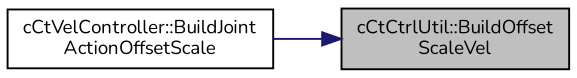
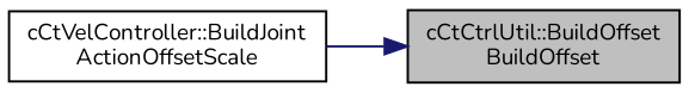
  digraph {
    rankdir=RL
    fontname=Nunito
    node [color=black fontname=Nunito fontsize=10 shape=record style=filled]
-   n1 [fillcolor=grey75 fontcolor=black height=0.2 label="cCtCtrlUtil::BuildOffset\lScaleVel" width=0.4]
+   n1 [fillcolor=grey75 fontcolor=black height=0.2 label="cCtCtrlUtil::BuildOffset\lBuildOffset" width=0.4]
    n2 [fillcolor=white height=0.2 label="cCtVelController::BuildJoint\lActionOffsetScale" width=0.4]
    n1 -> n2 [color=midnightblue dir=back fontname=Nunito fontsize=10 labelfontname=Helvetica labelfontsize=10 style=solid]
  }
